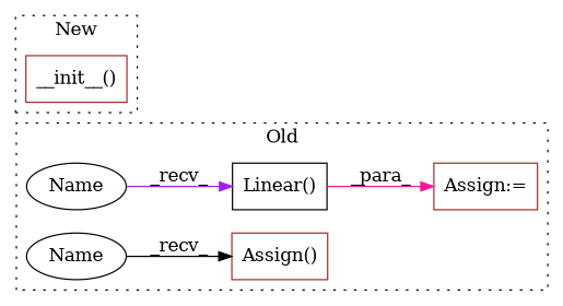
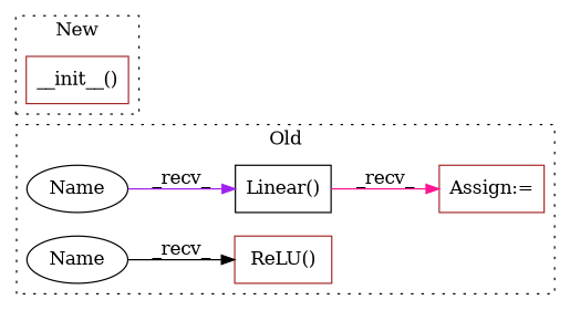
  digraph {
    rankdir=LR
    node [a=75 color=brown l=2 s=289 shape=box]
-   n1 [l=21 label="Assign()"]
+   n1 [l=21 label="ReLU()"]
    n2 [color=black l="10,1" label="Linear()" s="226,267"]
    n3 [a=68 l=3 label="Assign:=" s=223]
    n4 [a=87 color=black label=Name s=226 shape=ellipse]
    n5 [a=87 color=black label=Name shape=ellipse]
    n6 [l="30,1" label="__init__()" s="1139,1202"]
    subgraph cluster_1 {
      label=Old
      style=dotted
      n1
      n2
      n3
      n4
      n5
    }
    subgraph cluster_2 {
      label=New
      style=dotted
      n6
    }
-   n2 -> n3 [color=deeppink label=_para_]
+   n2 -> n3 [color=deeppink label=_recv_]
    n4 -> n2 [color=purple label=_recv_]
    n5 -> n1 [color=black label=_recv_]
  }
